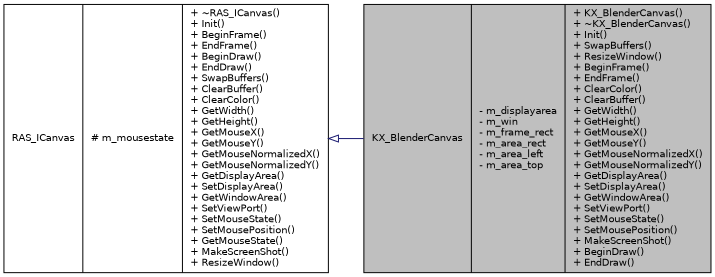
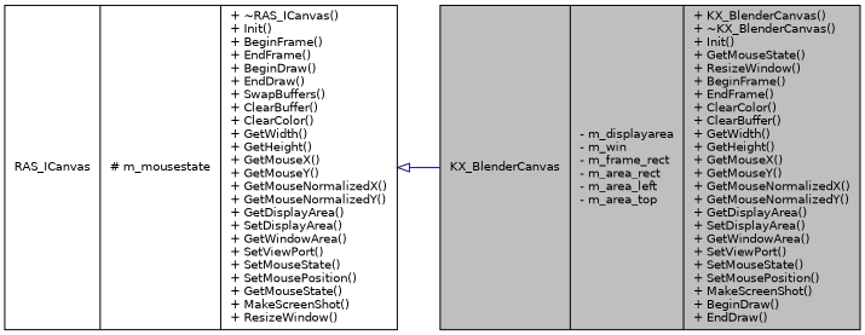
  digraph {
    rankdir=LR
    node [color=black fontname=Helvetica fontsize=10 shape=record style=filled]
-   n1 [fillcolor=grey75 fontcolor=black height=0.2 label="{KX_BlenderCanvas\n|- m_displayarea\l- m_win\l- m_frame_rect\l- m_area_rect\l- m_area_left\l- m_area_top\l|+ KX_BlenderCanvas()\l+ ~KX_BlenderCanvas()\l+ Init()\l+ SwapBuffers()\l+ ResizeWindow()\l+ BeginFrame()\l+ EndFrame()\l+ ClearColor()\l+ ClearBuffer()\l+ GetWidth()\l+ GetHeight()\l+ GetMouseX()\l+ GetMouseY()\l+ GetMouseNormalizedX()\l+ GetMouseNormalizedY()\l+ GetDisplayArea()\l+ SetDisplayArea()\l+ GetWindowArea()\l+ SetViewPort()\l+ SetMouseState()\l+ SetMousePosition()\l+ MakeScreenShot()\l+ BeginDraw()\l+ EndDraw()\l}" width=0.4]
+   n1 [fillcolor=grey75 fontcolor=black height=0.2 label="{KX_BlenderCanvas\n|- m_displayarea\l- m_win\l- m_frame_rect\l- m_area_rect\l- m_area_left\l- m_area_top\l|+ KX_BlenderCanvas()\l+ ~KX_BlenderCanvas()\l+ Init()\l+ GetMouseState()\l+ ResizeWindow()\l+ BeginFrame()\l+ EndFrame()\l+ ClearColor()\l+ ClearBuffer()\l+ GetWidth()\l+ GetHeight()\l+ GetMouseX()\l+ GetMouseY()\l+ GetMouseNormalizedX()\l+ GetMouseNormalizedY()\l+ GetDisplayArea()\l+ SetDisplayArea()\l+ GetWindowArea()\l+ SetViewPort()\l+ SetMouseState()\l+ SetMousePosition()\l+ MakeScreenShot()\l+ BeginDraw()\l+ EndDraw()\l}" width=0.4]
    n2 [fillcolor=white height=0.2 label="{RAS_ICanvas\n|# m_mousestate\l|+ ~RAS_ICanvas()\l+ Init()\l+ BeginFrame()\l+ EndFrame()\l+ BeginDraw()\l+ EndDraw()\l+ SwapBuffers()\l+ ClearBuffer()\l+ ClearColor()\l+ GetWidth()\l+ GetHeight()\l+ GetMouseX()\l+ GetMouseY()\l+ GetMouseNormalizedX()\l+ GetMouseNormalizedY()\l+ GetDisplayArea()\l+ SetDisplayArea()\l+ GetWindowArea()\l+ SetViewPort()\l+ SetMouseState()\l+ SetMousePosition()\l+ GetMouseState()\l+ MakeScreenShot()\l+ ResizeWindow()\l}" width=0.4]
    n2 -> n1 [arrowtail=empty color=midnightblue dir=back fontname=Helvetica fontsize=10 labelfontname=Helvetica labelfontsize=10 style=solid]
  }
